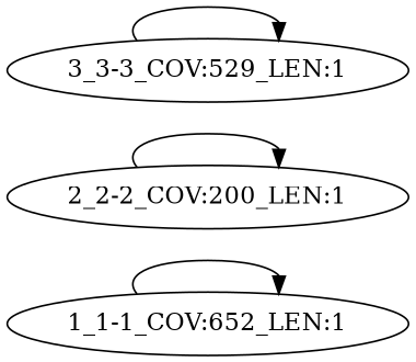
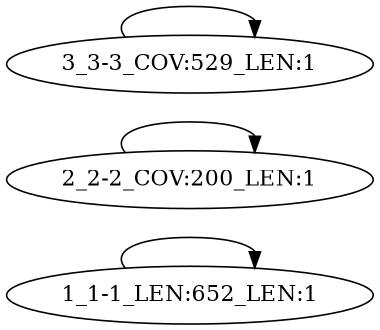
  digraph {
    rankdir=LR
-   "1_1-1_COV:652_LEN:1"
+   "1_1-1_COV:652_LEN:1" [label="1_1-1_LEN:652_LEN:1"]
    "2_2-2_COV:200_LEN:1"
    "3_3-3_COV:529_LEN:1"
    "1_1-1_COV:652_LEN:1" -> "1_1-1_COV:652_LEN:1"
    "2_2-2_COV:200_LEN:1" -> "2_2-2_COV:200_LEN:1"
    "3_3-3_COV:529_LEN:1" -> "3_3-3_COV:529_LEN:1"
  }
